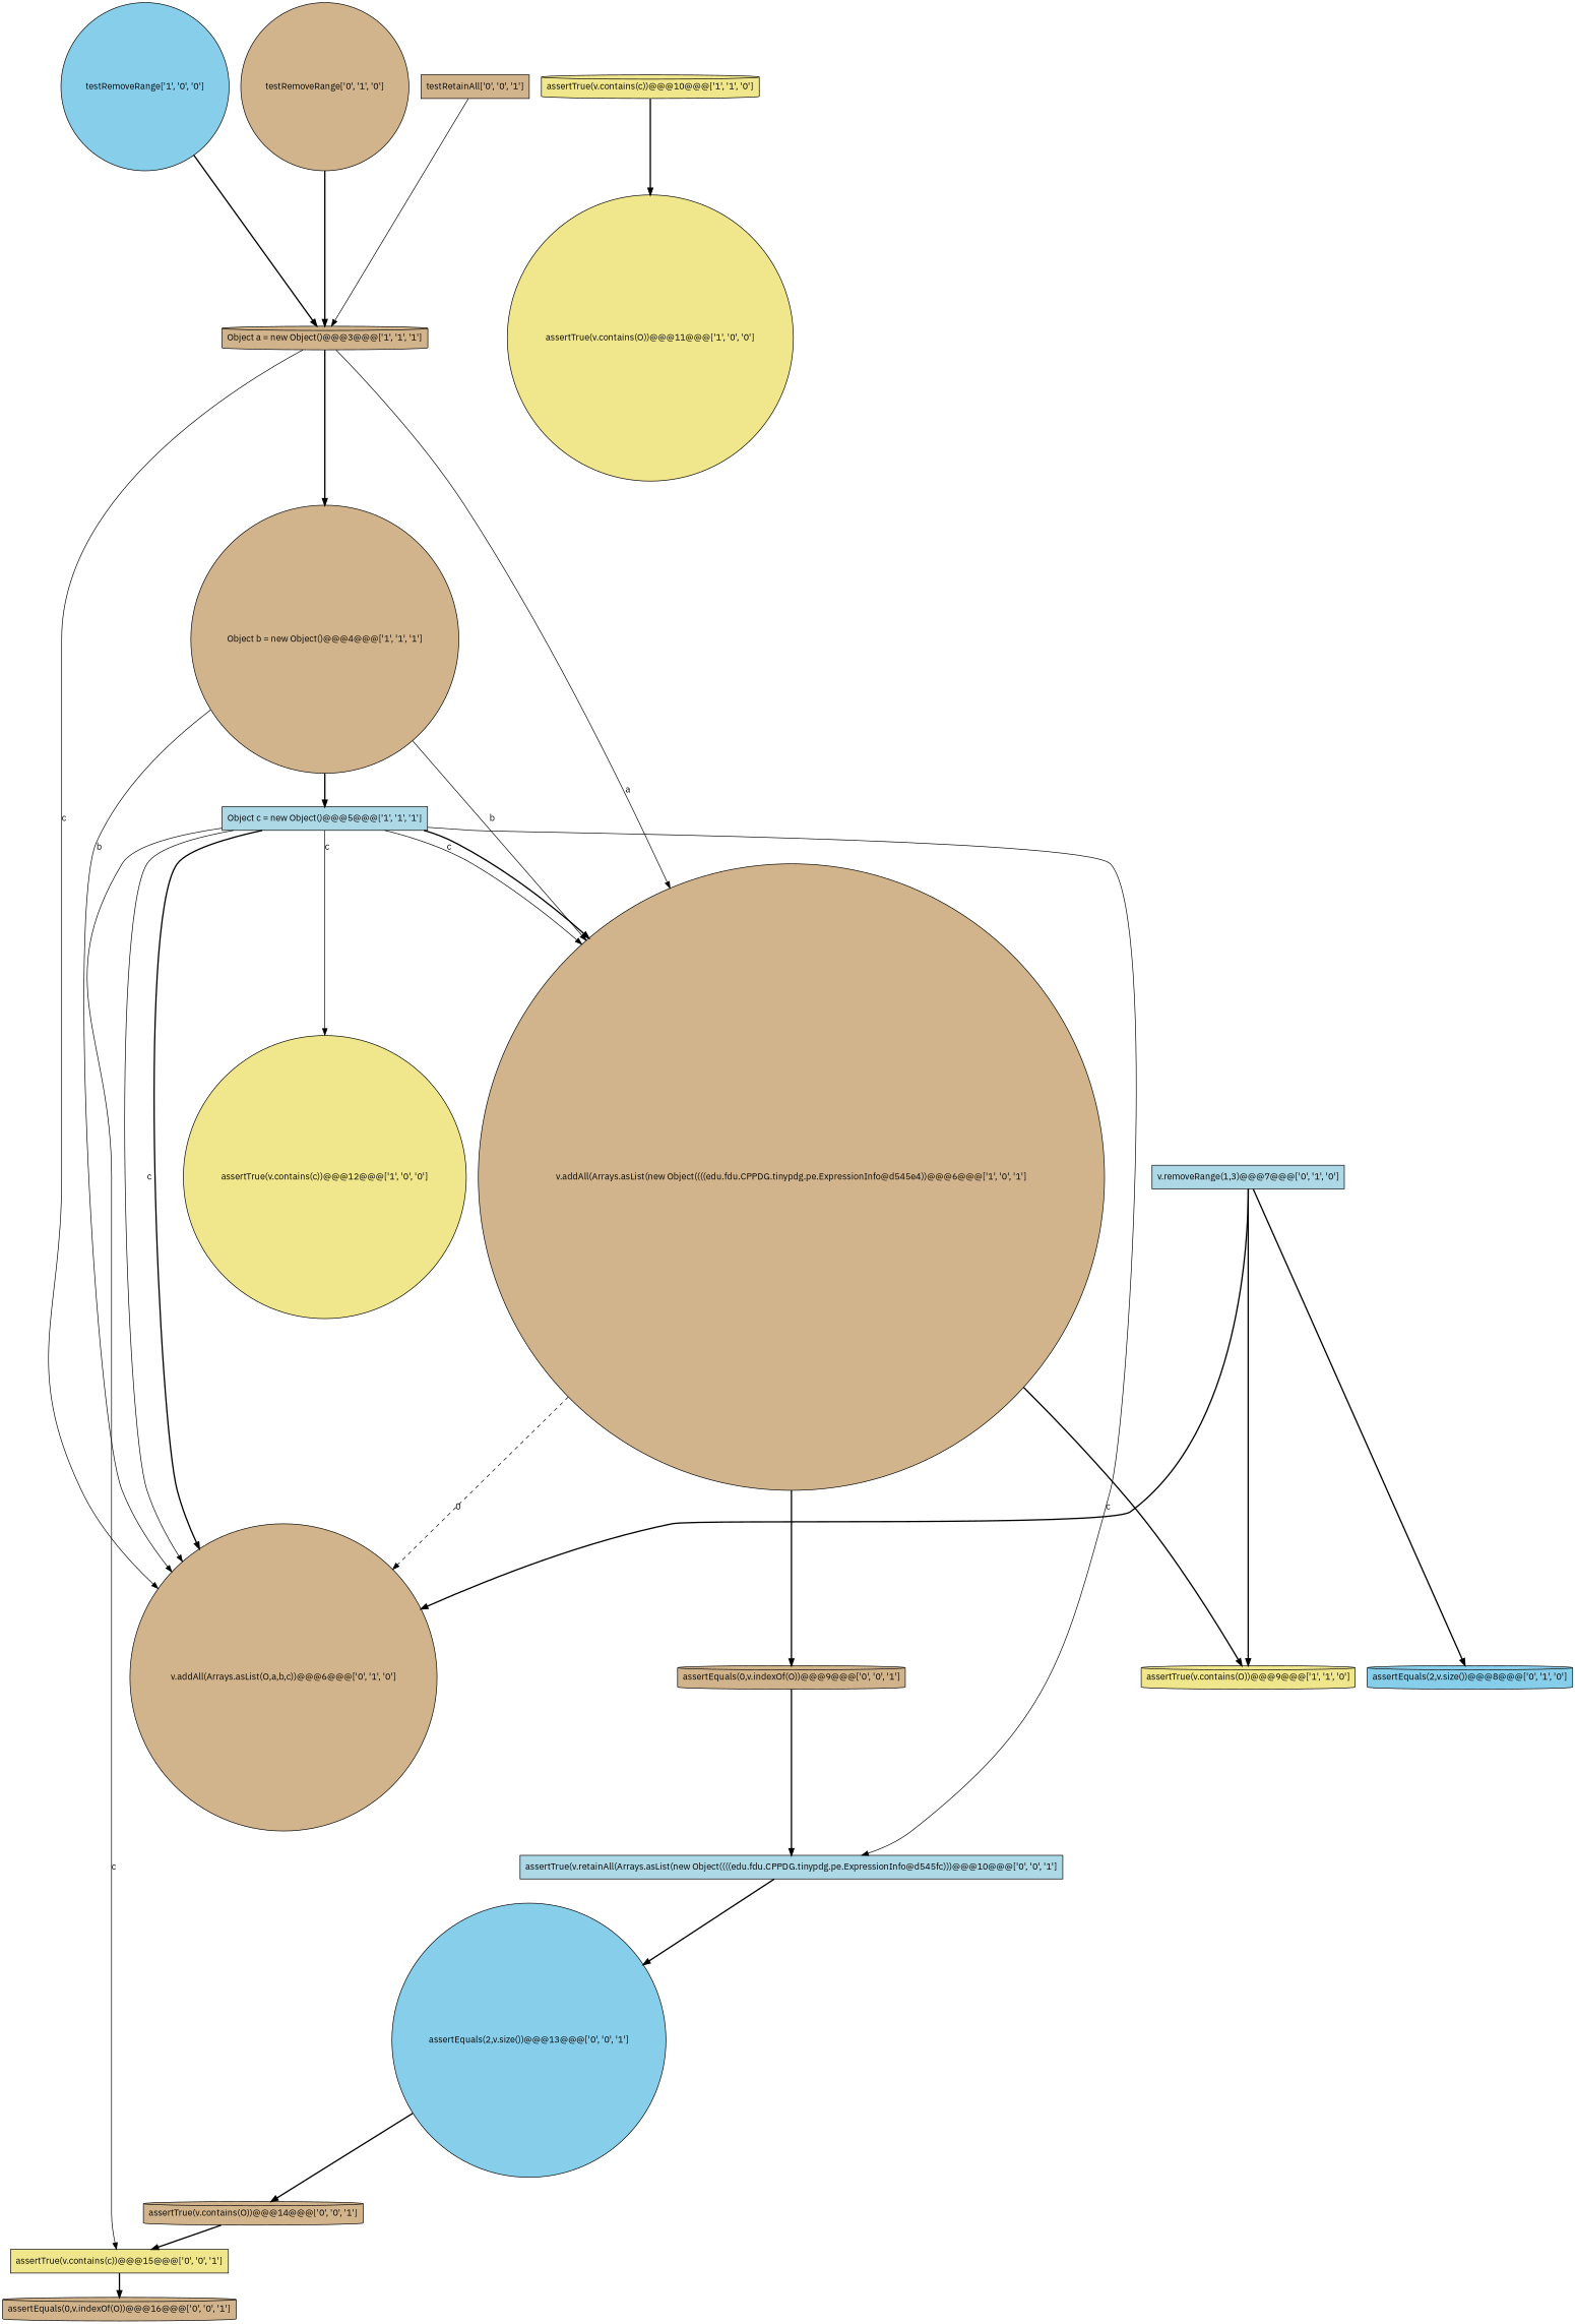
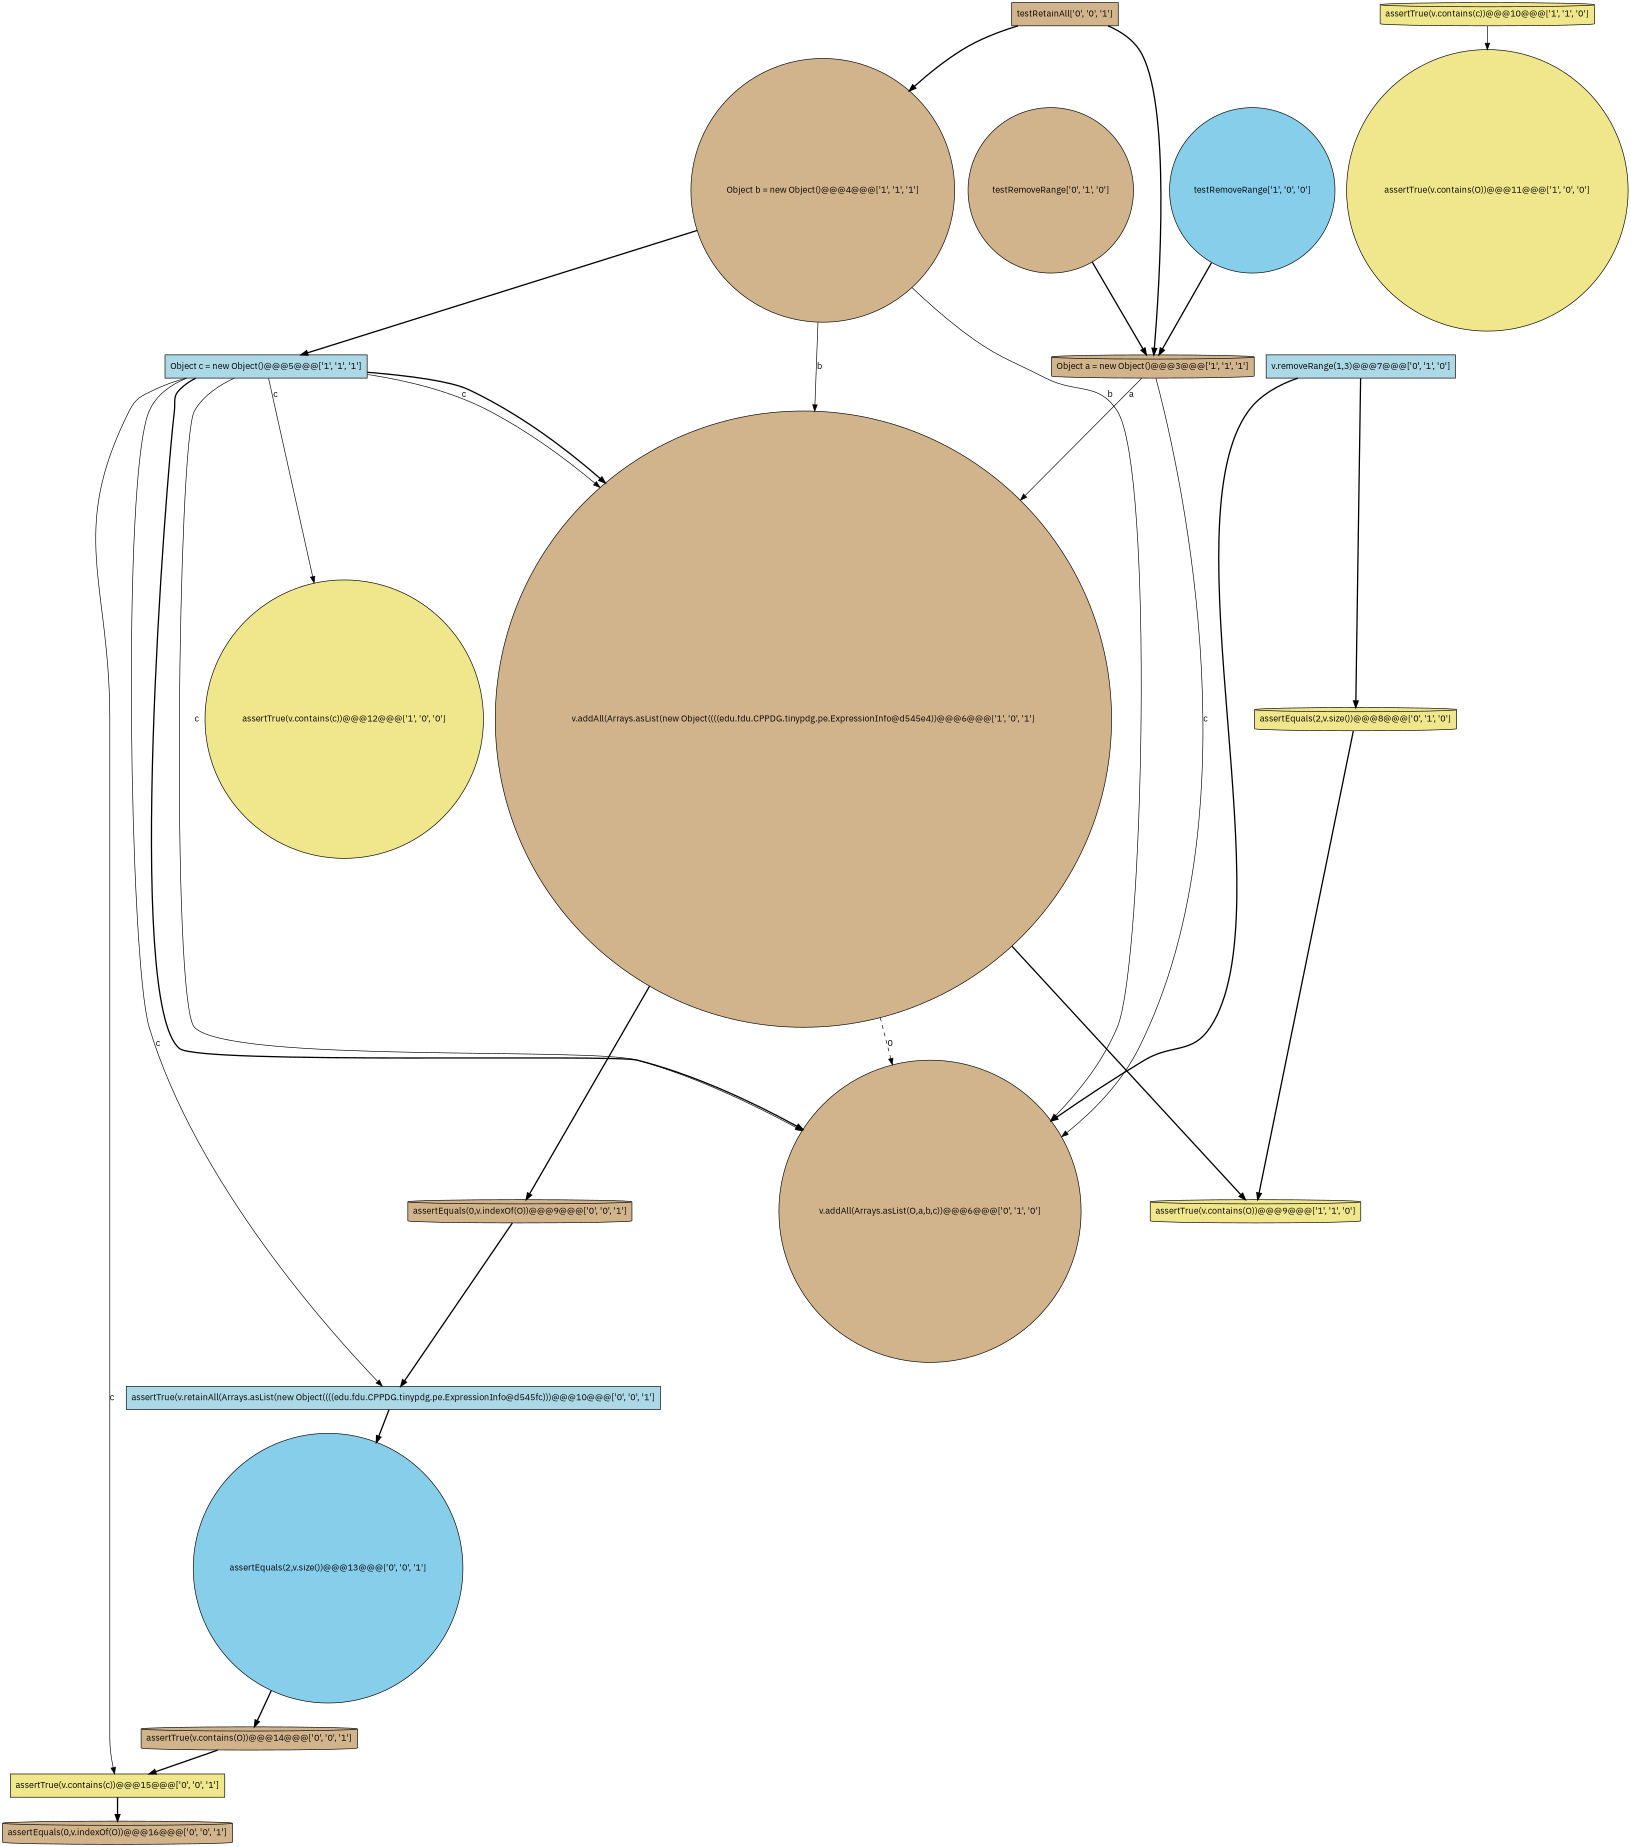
  digraph {
    fontname="IBM Plex Sans"
    node [fillcolor=tan fontname="IBM Plex Sans" shape=circle style=filled]
    edge [fontname="IBM Plex Sans" style=bold]
    n1 [fillcolor=skyblue label="testRemoveRange['1', '0', '0']"]
    n2 [label="Object a = new Object()@@@3@@@['1', '1', '1']" shape=cylinder]
    n3 [label="v.addAll(Arrays.asList(O,a,b,c))@@@6@@@['0', '1', '0']"]
    n4 [label="v.addAll(Arrays.asList(new Object((((edu.fdu.CPPDG.tinypdg.pe.ExpressionInfo@d545e4))@@@6@@@['1', '0', '1']"]
    n5 [label="Object b = new Object()@@@4@@@['1', '1', '1']"]
    n6 [fillcolor=lightblue label="v.removeRange(1,3)@@@7@@@['0', '1', '0']" shape=box]
-   n7 [fillcolor=skyblue label="assertEquals(2,v.size())@@@8@@@['0', '1', '0']" shape=cylinder]
+   n7 [fillcolor=khaki label="assertEquals(2,v.size())@@@8@@@['0', '1', '0']" shape=cylinder]
    n8 [fillcolor=khaki label="assertTrue(v.contains(O))@@@11@@@['1', '0', '0']"]
    n9 [fillcolor=khaki label="assertTrue(v.contains(c))@@@12@@@['1', '0', '0']"]
    n10 [label="assertEquals(0,v.indexOf(O))@@@9@@@['0', '0', '1']" shape=cylinder]
    n11 [fillcolor=khaki label="assertTrue(v.contains(O))@@@9@@@['1', '1', '0']" shape=cylinder]
    n12 [fillcolor=lightblue label="assertTrue(v.retainAll(Arrays.asList(new Object((((edu.fdu.CPPDG.tinypdg.pe.ExpressionInfo@d545fc)))@@@10@@@['0', '0', '1']" shape=box]
    n13 [label="assertEquals(0,v.indexOf(O))@@@16@@@['0', '0', '1']" shape=cylinder]
    n14 [fillcolor=lightblue label="Object c = new Object()@@@5@@@['1', '1', '1']" shape=box]
    n15 [fillcolor=khaki label="assertTrue(v.contains(c))@@@15@@@['0', '0', '1']" shape=box]
    n16 [fillcolor=khaki label="assertTrue(v.contains(c))@@@10@@@['1', '1', '0']" shape=cylinder]
    n17 [fillcolor=skyblue label="assertEquals(2,v.size())@@@13@@@['0', '0', '1']"]
    n18 [label="assertTrue(v.contains(O))@@@14@@@['0', '0', '1']" shape=cylinder]
    n19 [label="testRemoveRange['0', '1', '0']"]
    n20 [label="testRetainAll['0', '0', '1']" shape=box]
    n1 -> n2
    n2 -> n3 [label=c style=solid]
    n2 -> n4 [label=a style=solid]
-   n2 -> n5
+   n20 -> n5
    n4 -> n3 [label=0 style=dashed]
    n4 -> n10
    n4 -> n11
    n5 -> n3 [label=b style=solid]
    n5 -> n4 [label=b style=solid]
    n5 -> n14
    n6 -> n3
    n6 -> n7
-   n6 -> n11
+   n7 -> n11
    n10 -> n12
    n12 -> n17
    n14 -> n3
    n14 -> n3 [label=c style=solid]
    n14 -> n4 [label=c style=solid]
    n14 -> n4
    n14 -> n9 [label=c style=solid]
    n14 -> n12 [label=c style=solid]
    n14 -> n15 [label=c style=solid]
    n15 -> n13
-   n16 -> n8
+   n16 -> n8 [style=solid]
    n17 -> n18
    n18 -> n15
    n19 -> n2
-   n20 -> n2 [style=solid]
+   n20 -> n2
  }
